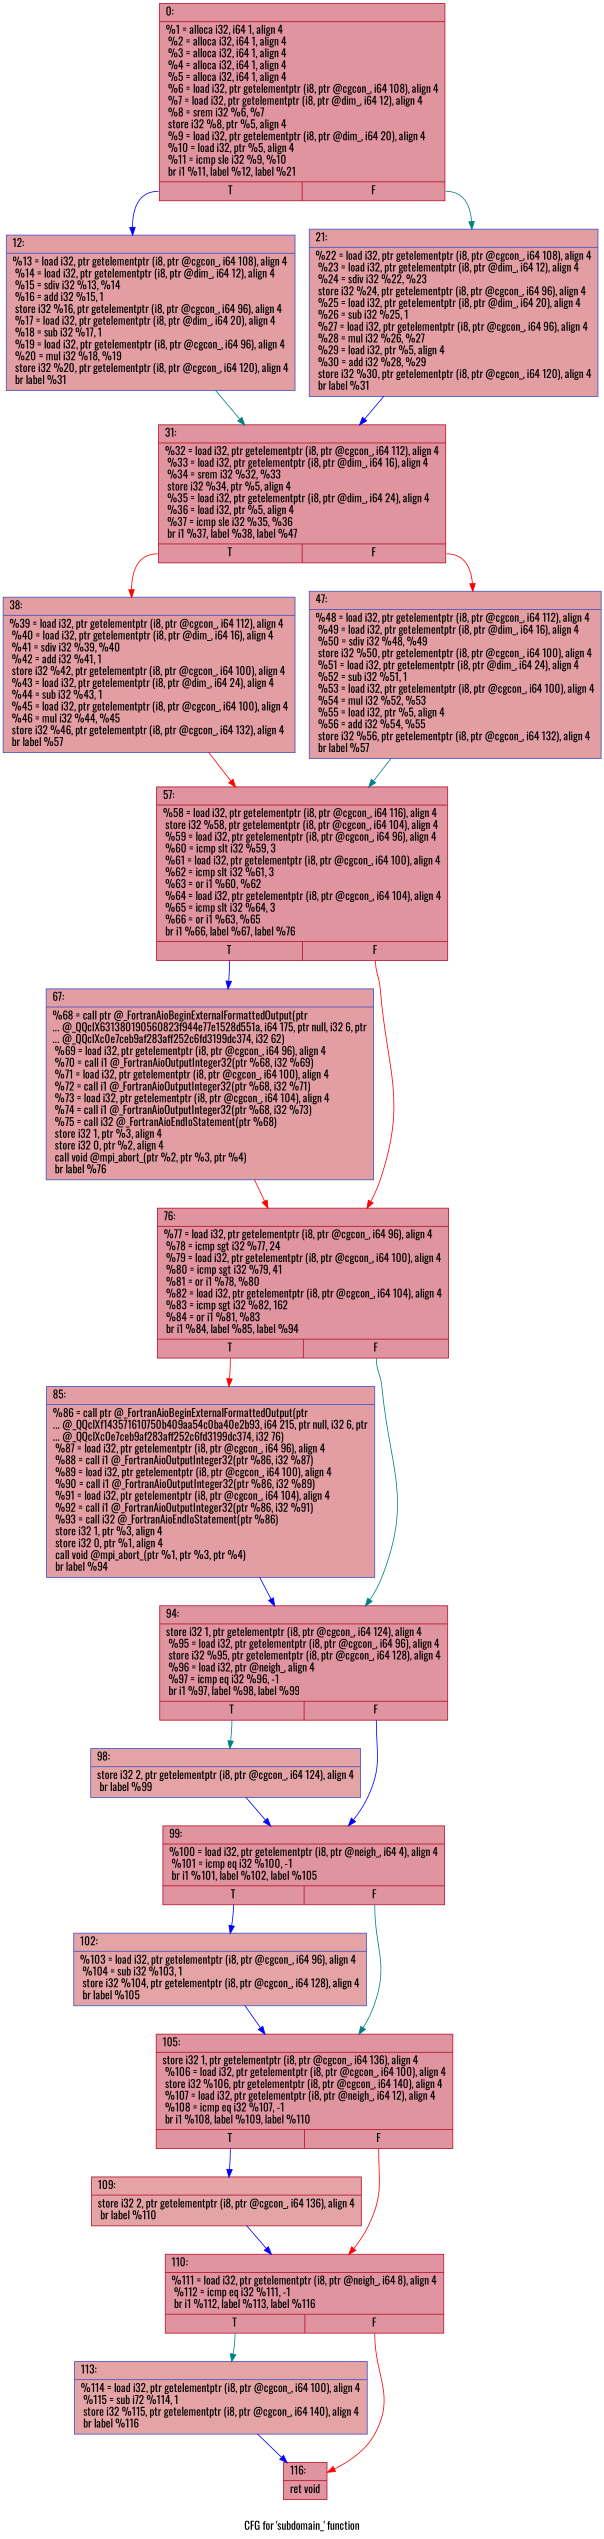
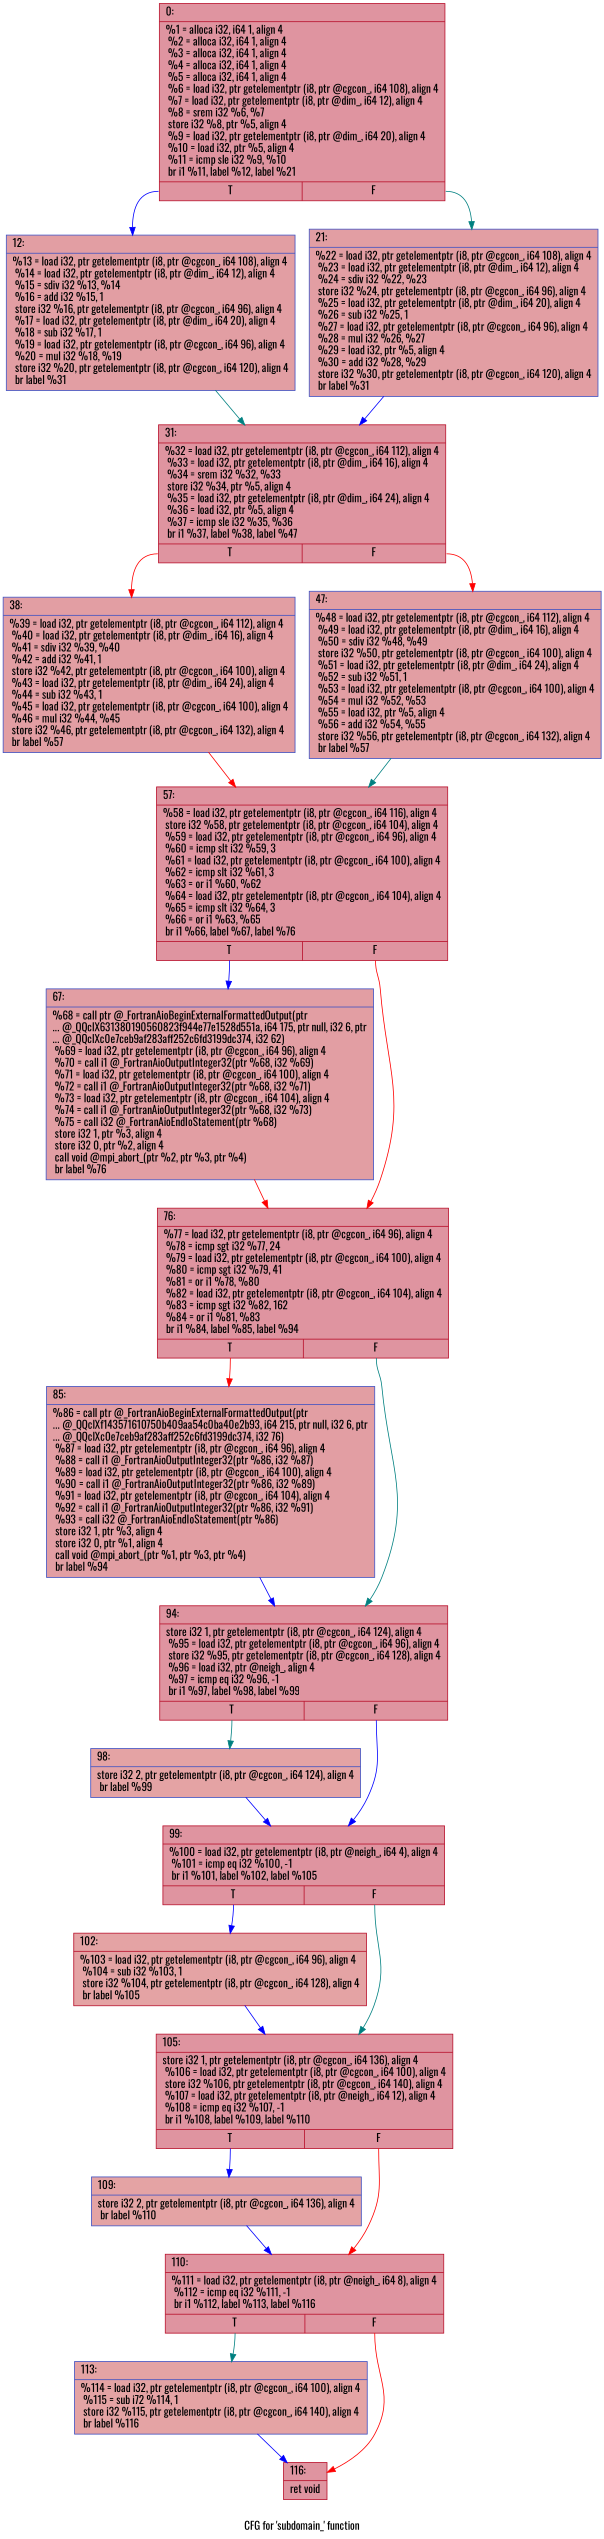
  digraph {
    fontname=Oswald
    label="CFG for 'subdomain_' function"
    node [color="#3d50c3ff" fillcolor="#b70d2870" fontname=Oswald shape=record style=filled]
    edge [color=blue fontname=Oswald]
    n1 [color="#b70d28ff" label="{0:\l|  %1 = alloca i32, i64 1, align 4\l  %2 = alloca i32, i64 1, align 4\l  %3 = alloca i32, i64 1, align 4\l  %4 = alloca i32, i64 1, align 4\l  %5 = alloca i32, i64 1, align 4\l  %6 = load i32, ptr getelementptr (i8, ptr @cgcon_, i64 108), align 4\l  %7 = load i32, ptr getelementptr (i8, ptr @dim_, i64 12), align 4\l  %8 = srem i32 %6, %7\l  store i32 %8, ptr %5, align 4\l  %9 = load i32, ptr getelementptr (i8, ptr @dim_, i64 20), align 4\l  %10 = load i32, ptr %5, align 4\l  %11 = icmp sle i32 %9, %10\l  br i1 %11, label %12, label %21\l|{<s0>T|<s1>F}}"]
    n2 [fillcolor="#be242e70" label="{12:\l|  %13 = load i32, ptr getelementptr (i8, ptr @cgcon_, i64 108), align 4\l  %14 = load i32, ptr getelementptr (i8, ptr @dim_, i64 12), align 4\l  %15 = sdiv i32 %13, %14\l  %16 = add i32 %15, 1\l  store i32 %16, ptr getelementptr (i8, ptr @cgcon_, i64 96), align 4\l  %17 = load i32, ptr getelementptr (i8, ptr @dim_, i64 20), align 4\l  %18 = sub i32 %17, 1\l  %19 = load i32, ptr getelementptr (i8, ptr @cgcon_, i64 96), align 4\l  %20 = mul i32 %18, %19\l  store i32 %20, ptr getelementptr (i8, ptr @cgcon_, i64 120), align 4\l  br label %31\l}"]
    n3 [fillcolor="#be242e70" label="{21:\l|  %22 = load i32, ptr getelementptr (i8, ptr @cgcon_, i64 108), align 4\l  %23 = load i32, ptr getelementptr (i8, ptr @dim_, i64 12), align 4\l  %24 = sdiv i32 %22, %23\l  store i32 %24, ptr getelementptr (i8, ptr @cgcon_, i64 96), align 4\l  %25 = load i32, ptr getelementptr (i8, ptr @dim_, i64 20), align 4\l  %26 = sub i32 %25, 1\l  %27 = load i32, ptr getelementptr (i8, ptr @cgcon_, i64 96), align 4\l  %28 = mul i32 %26, %27\l  %29 = load i32, ptr %5, align 4\l  %30 = add i32 %28, %29\l  store i32 %30, ptr getelementptr (i8, ptr @cgcon_, i64 120), align 4\l  br label %31\l}"]
    n4 [color="#b70d28ff" label="{31:\l|  %32 = load i32, ptr getelementptr (i8, ptr @cgcon_, i64 112), align 4\l  %33 = load i32, ptr getelementptr (i8, ptr @dim_, i64 16), align 4\l  %34 = srem i32 %32, %33\l  store i32 %34, ptr %5, align 4\l  %35 = load i32, ptr getelementptr (i8, ptr @dim_, i64 24), align 4\l  %36 = load i32, ptr %5, align 4\l  %37 = icmp sle i32 %35, %36\l  br i1 %37, label %38, label %47\l|{<s0>T|<s1>F}}"]
    n5 [fillcolor="#be242e70" label="{38:\l|  %39 = load i32, ptr getelementptr (i8, ptr @cgcon_, i64 112), align 4\l  %40 = load i32, ptr getelementptr (i8, ptr @dim_, i64 16), align 4\l  %41 = sdiv i32 %39, %40\l  %42 = add i32 %41, 1\l  store i32 %42, ptr getelementptr (i8, ptr @cgcon_, i64 100), align 4\l  %43 = load i32, ptr getelementptr (i8, ptr @dim_, i64 24), align 4\l  %44 = sub i32 %43, 1\l  %45 = load i32, ptr getelementptr (i8, ptr @cgcon_, i64 100), align 4\l  %46 = mul i32 %44, %45\l  store i32 %46, ptr getelementptr (i8, ptr @cgcon_, i64 132), align 4\l  br label %57\l}"]
    n6 [fillcolor="#be242e70" label="{47:\l|  %48 = load i32, ptr getelementptr (i8, ptr @cgcon_, i64 112), align 4\l  %49 = load i32, ptr getelementptr (i8, ptr @dim_, i64 16), align 4\l  %50 = sdiv i32 %48, %49\l  store i32 %50, ptr getelementptr (i8, ptr @cgcon_, i64 100), align 4\l  %51 = load i32, ptr getelementptr (i8, ptr @dim_, i64 24), align 4\l  %52 = sub i32 %51, 1\l  %53 = load i32, ptr getelementptr (i8, ptr @cgcon_, i64 100), align 4\l  %54 = mul i32 %52, %53\l  %55 = load i32, ptr %5, align 4\l  %56 = add i32 %54, %55\l  store i32 %56, ptr getelementptr (i8, ptr @cgcon_, i64 132), align 4\l  br label %57\l}"]
    n7 [color="#b70d28ff" label="{57:\l|  %58 = load i32, ptr getelementptr (i8, ptr @cgcon_, i64 116), align 4\l  store i32 %58, ptr getelementptr (i8, ptr @cgcon_, i64 104), align 4\l  %59 = load i32, ptr getelementptr (i8, ptr @cgcon_, i64 96), align 4\l  %60 = icmp slt i32 %59, 3\l  %61 = load i32, ptr getelementptr (i8, ptr @cgcon_, i64 100), align 4\l  %62 = icmp slt i32 %61, 3\l  %63 = or i1 %60, %62\l  %64 = load i32, ptr getelementptr (i8, ptr @cgcon_, i64 104), align 4\l  %65 = icmp slt i32 %64, 3\l  %66 = or i1 %63, %65\l  br i1 %66, label %67, label %76\l|{<s0>T|<s1>F}}"]
    n8 [fillcolor="#be242e70" label="{67:\l|  %68 = call ptr @_FortranAioBeginExternalFormattedOutput(ptr\l... @_QQclX631380190560823f944e77e1528d551a, i64 175, ptr null, i32 6, ptr\l... @_QQclXc0e7ceb9af283aff252c6fd3199dc374, i32 62)\l  %69 = load i32, ptr getelementptr (i8, ptr @cgcon_, i64 96), align 4\l  %70 = call i1 @_FortranAioOutputInteger32(ptr %68, i32 %69)\l  %71 = load i32, ptr getelementptr (i8, ptr @cgcon_, i64 100), align 4\l  %72 = call i1 @_FortranAioOutputInteger32(ptr %68, i32 %71)\l  %73 = load i32, ptr getelementptr (i8, ptr @cgcon_, i64 104), align 4\l  %74 = call i1 @_FortranAioOutputInteger32(ptr %68, i32 %73)\l  %75 = call i32 @_FortranAioEndIoStatement(ptr %68)\l  store i32 1, ptr %3, align 4\l  store i32 0, ptr %2, align 4\l  call void @mpi_abort_(ptr %2, ptr %3, ptr %4)\l  br label %76\l}"]
    n9 [color="#b70d28ff" label="{76:\l|  %77 = load i32, ptr getelementptr (i8, ptr @cgcon_, i64 96), align 4\l  %78 = icmp sgt i32 %77, 24\l  %79 = load i32, ptr getelementptr (i8, ptr @cgcon_, i64 100), align 4\l  %80 = icmp sgt i32 %79, 41\l  %81 = or i1 %78, %80\l  %82 = load i32, ptr getelementptr (i8, ptr @cgcon_, i64 104), align 4\l  %83 = icmp sgt i32 %82, 162\l  %84 = or i1 %81, %83\l  br i1 %84, label %85, label %94\l|{<s0>T|<s1>F}}"]
    n10 [fillcolor="#be242e70" label="{85:\l|  %86 = call ptr @_FortranAioBeginExternalFormattedOutput(ptr\l... @_QQclXf143571610750b409aa54c0ba40e2b93, i64 215, ptr null, i32 6, ptr\l... @_QQclXc0e7ceb9af283aff252c6fd3199dc374, i32 76)\l  %87 = load i32, ptr getelementptr (i8, ptr @cgcon_, i64 96), align 4\l  %88 = call i1 @_FortranAioOutputInteger32(ptr %86, i32 %87)\l  %89 = load i32, ptr getelementptr (i8, ptr @cgcon_, i64 100), align 4\l  %90 = call i1 @_FortranAioOutputInteger32(ptr %86, i32 %89)\l  %91 = load i32, ptr getelementptr (i8, ptr @cgcon_, i64 104), align 4\l  %92 = call i1 @_FortranAioOutputInteger32(ptr %86, i32 %91)\l  %93 = call i32 @_FortranAioEndIoStatement(ptr %86)\l  store i32 1, ptr %3, align 4\l  store i32 0, ptr %1, align 4\l  call void @mpi_abort_(ptr %1, ptr %3, ptr %4)\l  br label %94\l}"]
    n11 [color="#b70d28ff" label="{94:\l|  store i32 1, ptr getelementptr (i8, ptr @cgcon_, i64 124), align 4\l  %95 = load i32, ptr getelementptr (i8, ptr @cgcon_, i64 96), align 4\l  store i32 %95, ptr getelementptr (i8, ptr @cgcon_, i64 128), align 4\l  %96 = load i32, ptr @neigh_, align 4\l  %97 = icmp eq i32 %96, -1\l  br i1 %97, label %98, label %99\l|{<s0>T|<s1>F}}"]
    n12 [fillcolor="#c32e3170" label="{98:\l|  store i32 2, ptr getelementptr (i8, ptr @cgcon_, i64 124), align 4\l  br label %99\l}"]
    n13 [color="#b70d28ff" label="{99:\l|  %100 = load i32, ptr getelementptr (i8, ptr @neigh_, i64 4), align 4\l  %101 = icmp eq i32 %100, -1\l  br i1 %101, label %102, label %105\l|{<s0>T|<s1>F}}"]
-   n14 [fillcolor="#c32e3170" label="{102:\l|  %103 = load i32, ptr getelementptr (i8, ptr @cgcon_, i64 96), align 4\l  %104 = sub i32 %103, 1\l  store i32 %104, ptr getelementptr (i8, ptr @cgcon_, i64 128), align 4\l  br label %105\l}"]
+   n14 [color="#b70d28ff" fillcolor="#c32e3170" label="{102:\l|  %103 = load i32, ptr getelementptr (i8, ptr @cgcon_, i64 96), align 4\l  %104 = sub i32 %103, 1\l  store i32 %104, ptr getelementptr (i8, ptr @cgcon_, i64 128), align 4\l  br label %105\l}"]
    n15 [color="#b70d28ff" label="{105:\l|  store i32 1, ptr getelementptr (i8, ptr @cgcon_, i64 136), align 4\l  %106 = load i32, ptr getelementptr (i8, ptr @cgcon_, i64 100), align 4\l  store i32 %106, ptr getelementptr (i8, ptr @cgcon_, i64 140), align 4\l  %107 = load i32, ptr getelementptr (i8, ptr @neigh_, i64 12), align 4\l  %108 = icmp eq i32 %107, -1\l  br i1 %108, label %109, label %110\l|{<s0>T|<s1>F}}"]
-   n16 [color="#b70d28ff" fillcolor="#c32e3170" label="{109:\l|  store i32 2, ptr getelementptr (i8, ptr @cgcon_, i64 136), align 4\l  br label %110\l}"]
+   n16 [fillcolor="#c32e3170" label="{109:\l|  store i32 2, ptr getelementptr (i8, ptr @cgcon_, i64 136), align 4\l  br label %110\l}"]
    n17 [color="#b70d28ff" label="{110:\l|  %111 = load i32, ptr getelementptr (i8, ptr @neigh_, i64 8), align 4\l  %112 = icmp eq i32 %111, -1\l  br i1 %112, label %113, label %116\l|{<s0>T|<s1>F}}"]
    n18 [fillcolor="#c32e3170" label="{113:\l|  %114 = load i32, ptr getelementptr (i8, ptr @cgcon_, i64 100), align 4\l  %115 = sub i72 %114, 1\l  store i32 %115, ptr getelementptr (i8, ptr @cgcon_, i64 140), align 4\l  br label %116\l}"]
    n19 [color="#b70d28ff" label="{116:\l|  ret void\l}"]
    n1 -> n2 [tailport=s0]
    n1 -> n3 [color=teal tailport=s1]
    n2 -> n4 [color=teal]
    n3 -> n4
    n4 -> n5 [color=red tailport=s0]
    n4 -> n6 [color=red tailport=s1]
    n5 -> n7 [color=red]
    n6 -> n7 [color=teal]
    n7 -> n8 [tailport=s0]
    n7 -> n9 [color=red tailport=s1]
    n8 -> n9 [color=red]
    n9 -> n10 [color=red tailport=s0]
    n9 -> n11 [color=teal tailport=s1]
    n10 -> n11
    n11 -> n12 [color=teal tailport=s0]
    n11 -> n13 [tailport=s1]
    n12 -> n13
    n13 -> n14 [tailport=s0]
    n13 -> n15 [color=teal tailport=s1]
    n14 -> n15
    n15 -> n16 [tailport=s0]
    n15 -> n17 [color=red tailport=s1]
    n16 -> n17
    n17 -> n18 [color=teal tailport=s0]
    n17 -> n19 [color=red tailport=s1]
    n18 -> n19
  }
